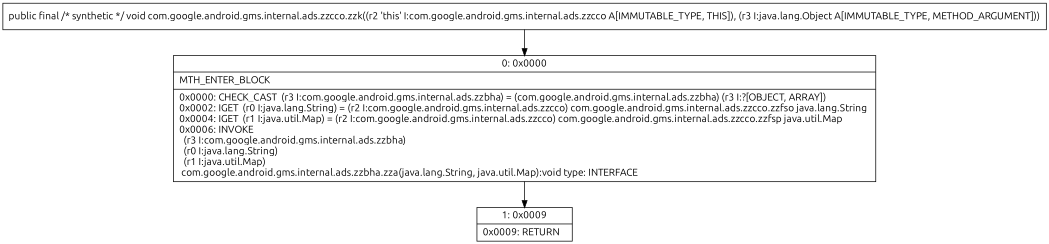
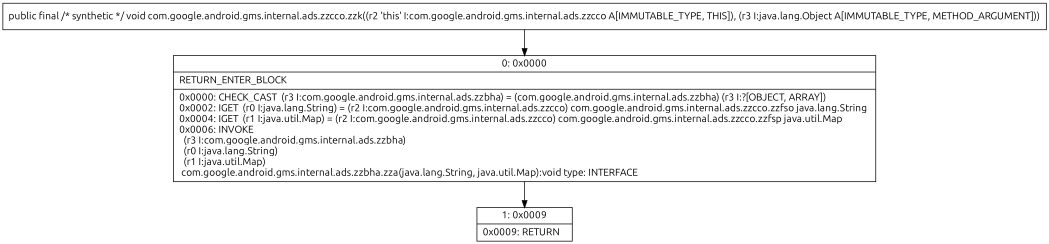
  digraph {
    fontname=Ubuntu
    node [shape=record fontname=Ubuntu]
    edge [fontname=Ubuntu]
-   n1 [label="{0\:\ 0x0000|MTH_ENTER_BLOCK\l|0x0000: CHECK_CAST  (r3 I:com.google.android.gms.internal.ads.zzbha) = (com.google.android.gms.internal.ads.zzbha) (r3 I:?[OBJECT, ARRAY]) \l0x0002: IGET  (r0 I:java.lang.String) = (r2 I:com.google.android.gms.internal.ads.zzcco) com.google.android.gms.internal.ads.zzcco.zzfso java.lang.String \l0x0004: IGET  (r1 I:java.util.Map) = (r2 I:com.google.android.gms.internal.ads.zzcco) com.google.android.gms.internal.ads.zzcco.zzfsp java.util.Map \l0x0006: INVOKE  \l  (r3 I:com.google.android.gms.internal.ads.zzbha)\l  (r0 I:java.lang.String)\l  (r1 I:java.util.Map)\l com.google.android.gms.internal.ads.zzbha.zza(java.lang.String, java.util.Map):void type: INTERFACE \l}"]
+   n1 [label="{0\:\ 0x0000|RETURN_ENTER_BLOCK\l|0x0000: CHECK_CAST  (r3 I:com.google.android.gms.internal.ads.zzbha) = (com.google.android.gms.internal.ads.zzbha) (r3 I:?[OBJECT, ARRAY]) \l0x0002: IGET  (r0 I:java.lang.String) = (r2 I:com.google.android.gms.internal.ads.zzcco) com.google.android.gms.internal.ads.zzcco.zzfso java.lang.String \l0x0004: IGET  (r1 I:java.util.Map) = (r2 I:com.google.android.gms.internal.ads.zzcco) com.google.android.gms.internal.ads.zzcco.zzfsp java.util.Map \l0x0006: INVOKE  \l  (r3 I:com.google.android.gms.internal.ads.zzbha)\l  (r0 I:java.lang.String)\l  (r1 I:java.util.Map)\l com.google.android.gms.internal.ads.zzbha.zza(java.lang.String, java.util.Map):void type: INTERFACE \l}"]
    n2 [label="{1\:\ 0x0009|0x0009: RETURN   \l}"]
    n3 [label="{public final \/* synthetic *\/ void com.google.android.gms.internal.ads.zzcco.zzk((r2 'this' I:com.google.android.gms.internal.ads.zzcco A[IMMUTABLE_TYPE, THIS]), (r3 I:java.lang.Object A[IMMUTABLE_TYPE, METHOD_ARGUMENT])) }"]
    n1 -> n2
    n3 -> n1
  }
